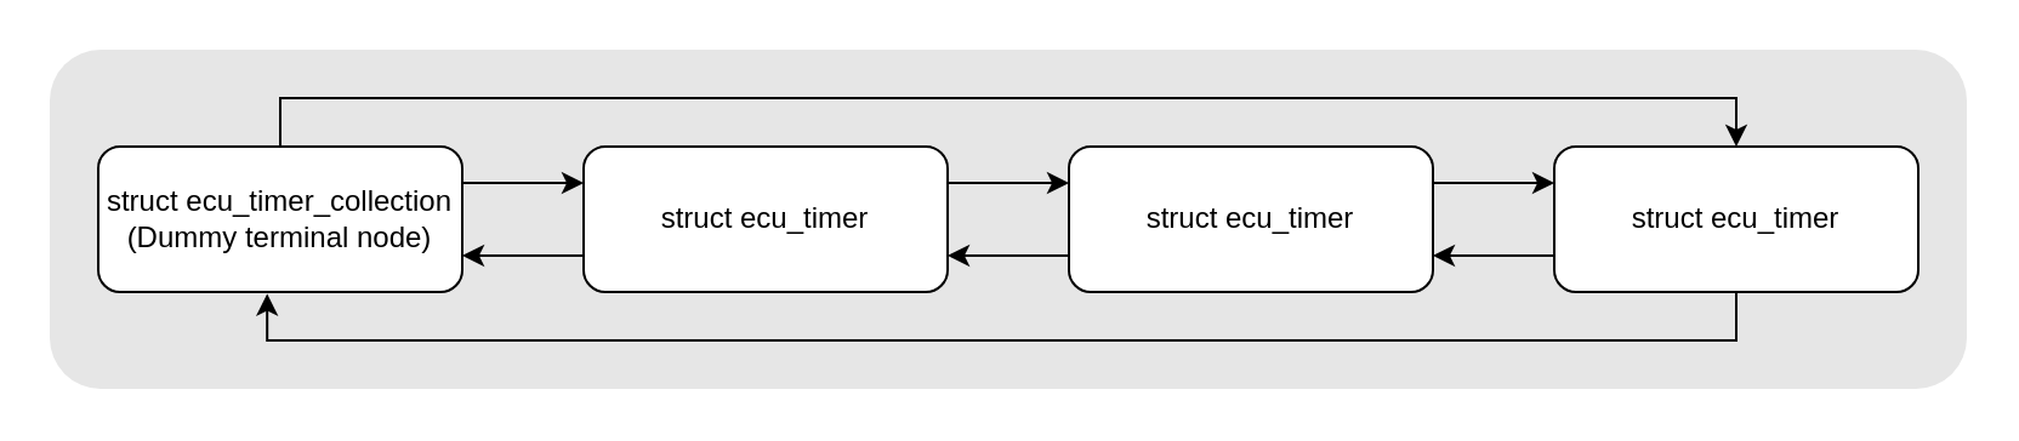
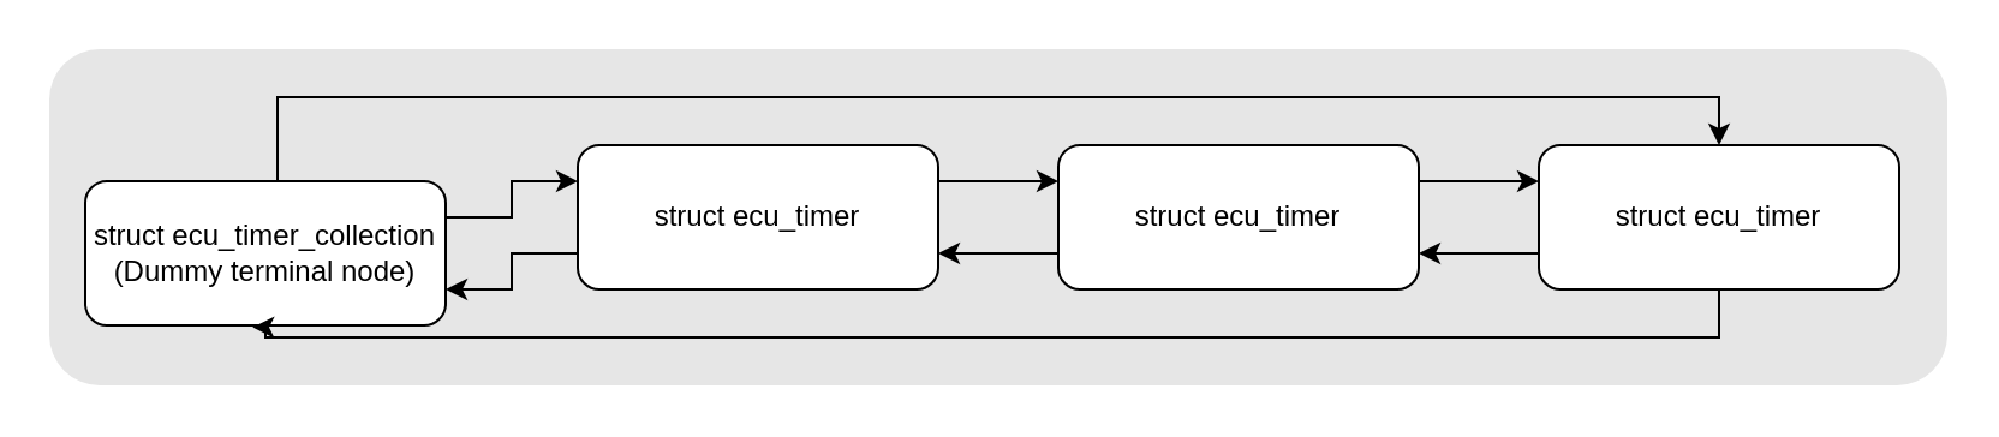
  <mxCell id="0" />
  <mxCell id="1" parent="0" />
  <mxCell id="2" value="" style="rounded=1;whiteSpace=wrap;html=1;dashed=1;fillStyle=solid;fillColor=#E6E6E6;strokeColor=none;" parent="1" vertex="1"><mxGeometry x="20" y="20" width="790" height="140" as="geometry" /></mxCell>
  <mxCell id="3" style="edgeStyle=orthogonalEdgeStyle;rounded=0;orthogonalLoop=1;jettySize=auto;html=1;exitX=1;exitY=0.25;exitDx=0;exitDy=0;entryX=0;entryY=0.25;entryDx=0;entryDy=0;" parent="1" source="5" target="8" edge="1"><mxGeometry relative="1" as="geometry" /></mxCell>
  <mxCell id="4" style="edgeStyle=orthogonalEdgeStyle;rounded=0;orthogonalLoop=1;jettySize=auto;html=1;entryX=0.5;entryY=0;entryDx=0;entryDy=0;" parent="1" source="5" target="14" edge="1"><mxGeometry relative="1" as="geometry"><Array as="points"><mxPoint x="115" y="40" /><mxPoint x="715" y="40" /></Array></mxGeometry></mxCell>
- <mxCell id="5" value="struct ecu_timer_collection&lt;br&gt;(Dummy terminal node)" style="rounded=1;whiteSpace=wrap;html=1;" parent="1" vertex="1"><mxGeometry x="40" y="60" width="150" height="60" as="geometry" /></mxCell>
+ <mxCell id="5" value="struct ecu_timer_collection&lt;br&gt;(Dummy terminal node)" style="rounded=1;whiteSpace=wrap;html=1;" parent="1" vertex="1"><mxGeometry x="35" y="75" width="150" height="60" as="geometry" /></mxCell>
  <mxCell id="6" style="edgeStyle=orthogonalEdgeStyle;rounded=0;orthogonalLoop=1;jettySize=auto;html=1;exitX=0;exitY=0.75;exitDx=0;exitDy=0;entryX=1;entryY=0.75;entryDx=0;entryDy=0;" parent="1" source="8" target="5" edge="1"><mxGeometry relative="1" as="geometry" /></mxCell>
  <mxCell id="7" style="edgeStyle=orthogonalEdgeStyle;rounded=0;orthogonalLoop=1;jettySize=auto;html=1;exitX=1;exitY=0.25;exitDx=0;exitDy=0;entryX=0;entryY=0.25;entryDx=0;entryDy=0;" parent="1" source="8" target="11" edge="1"><mxGeometry relative="1" as="geometry" /></mxCell>
  <mxCell id="8" value="struct ecu_timer" style="rounded=1;whiteSpace=wrap;html=1;" parent="1" vertex="1"><mxGeometry x="240" y="60" width="150" height="60" as="geometry" /></mxCell>
  <mxCell id="9" style="edgeStyle=orthogonalEdgeStyle;rounded=0;orthogonalLoop=1;jettySize=auto;html=1;exitX=0;exitY=0.75;exitDx=0;exitDy=0;entryX=1;entryY=0.75;entryDx=0;entryDy=0;" parent="1" source="11" target="8" edge="1"><mxGeometry relative="1" as="geometry" /></mxCell>
  <mxCell id="10" style="edgeStyle=orthogonalEdgeStyle;rounded=0;orthogonalLoop=1;jettySize=auto;html=1;exitX=1;exitY=0.25;exitDx=0;exitDy=0;entryX=0;entryY=0.25;entryDx=0;entryDy=0;" parent="1" source="11" target="14" edge="1"><mxGeometry relative="1" as="geometry" /></mxCell>
  <mxCell id="11" value="struct ecu_timer" style="rounded=1;whiteSpace=wrap;html=1;" parent="1" vertex="1"><mxGeometry x="440" y="60" width="150" height="60" as="geometry" /></mxCell>
  <mxCell id="12" style="edgeStyle=orthogonalEdgeStyle;rounded=0;orthogonalLoop=1;jettySize=auto;html=1;exitX=0;exitY=0.75;exitDx=0;exitDy=0;entryX=1;entryY=0.75;entryDx=0;entryDy=0;" parent="1" source="14" target="11" edge="1"><mxGeometry relative="1" as="geometry" /></mxCell>
  <mxCell id="13" style="edgeStyle=orthogonalEdgeStyle;rounded=0;orthogonalLoop=1;jettySize=auto;html=1;entryX=0.464;entryY=1.013;entryDx=0;entryDy=0;entryPerimeter=0;" parent="1" source="14" target="5" edge="1"><mxGeometry relative="1" as="geometry"><Array as="points"><mxPoint x="715" y="140" /><mxPoint x="110" y="140" /></Array></mxGeometry></mxCell>
  <mxCell id="14" value="struct ecu_timer" style="rounded=1;whiteSpace=wrap;html=1;" parent="1" vertex="1"><mxGeometry x="640" y="60" width="150" height="60" as="geometry" /></mxCell>
